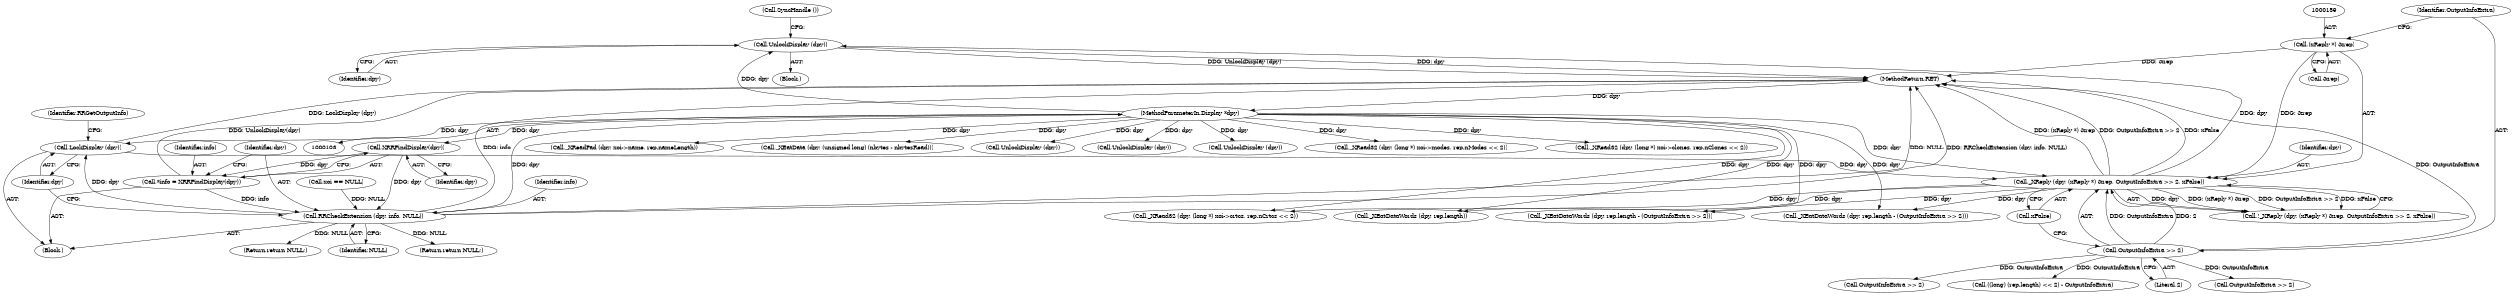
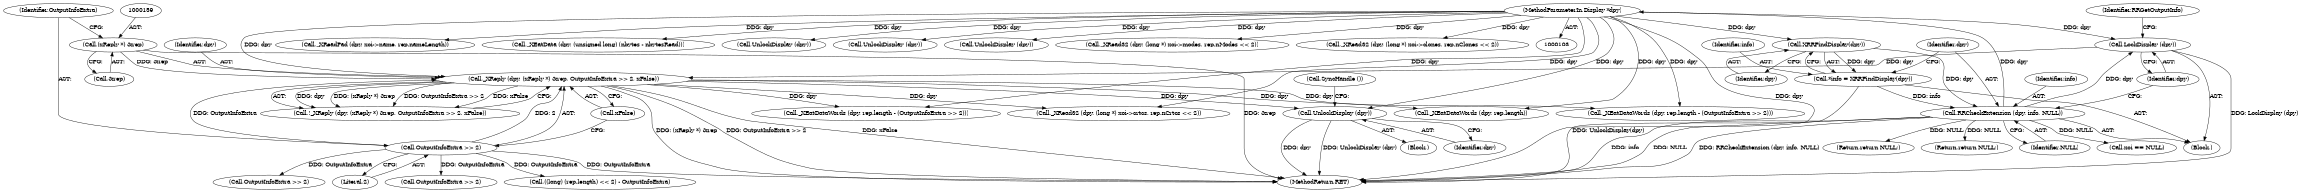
  digraph {
    n1 [label="(Call,UnlockDisplay (dpy))"]
    n2 [label="(Block,)"]
    n3 [label="(MethodReturn,RET)"]
    n4 [label="(Identifier,dpy)"]
    n5 [label="(Call,_XReply (dpy, (xReply *) &rep, OutputInfoExtra >> 2, xFalse))"]
    n6 [label="(Call,!_XReply (dpy, (xReply *) &rep, OutputInfoExtra >> 2, xFalse))"]
    n7 [label="(Call,_XEatDataWords (dpy, rep.length - (OutputInfoExtra >> 2)))"]
    n8 [label="(Call,xFalse)"]
    n9 [label="(Call,_XRead32 (dpy, (long *) xoi->crtcs, rep.nCrtcs << 2))"]
    n10 [label="(Call,_XEatDataWords (dpy, rep.length))"]
    n11 [label="(Call,_XEatDataWords (dpy, rep.length - (OutputInfoExtra >> 2)))"]
    n12 [label="(Call,OutputInfoExtra >> 2)"]
    n13 [label="(Call,LockDisplay (dpy))"]
    n14 [label="(Identifier,dpy)"]
    n15 [label="(Block,)"]
    n16 [label="(Call,RRCheckExtension (dpy, info, NULL))"]
    n17 [label="(Identifier,NULL)"]
    n18 [label="(Call,xoi == NULL)"]
    n19 [label="(Return,return NULL;)"]
    n20 [label="(Return,return NULL;)"]
    n21 [label="(MethodParameterIn,Display *dpy)"]
    n22 [label="(Call,XRRFindDisplay(dpy))"]
    n23 [label="(Call,*info = XRRFindDisplay(dpy))"]
    n24 [label="(Identifier,dpy)"]
    n25 [label="(Call,_XReadPad (dpy, xoi->name, rep.nameLength))"]
    n26 [label="(Call,_XEatData (dpy, (unsigned long) (nbytes - nbytesRead)))"]
    n27 [label="(Call,UnlockDisplay (dpy))"]
    n28 [label="(Call,UnlockDisplay (dpy))"]
    n29 [label="(Call,UnlockDisplay (dpy))"]
    n30 [label="(Call,_XRead32 (dpy, (long *) xoi->modes, rep.nModes << 2))"]
    n31 [label="(Call,_XRead32 (dpy, (long *) xoi->clones, rep.nClones << 2))"]
    1000103
    n33 [label="(Call,(xReply *) &rep)"]
    n34 [label="(Call,&rep)"]
    n35 [label="(Call,OutputInfoExtra >> 2)"]
    n36 [label="(Call,((long) (rep.length) << 2) - OutputInfoExtra)"]
    n37 [label="(Literal,2)"]
    n38 [label="(Call,OutputInfoExtra >> 2)"]
    n39 [label="(Identifier,info)"]
    n40 [label="(Identifier,RRGetOutputInfo)"]
    n41 [label="(Identifier,dpy)"]
    n42 [label="(Identifier,info)"]
    n43 [label="(Identifier,dpy)"]
    n44 [label="(Call,SyncHandle ())"]
    n45 [label="(Identifier,OutputInfoExtra)"]
    1000159
    n1 -> n2 [label="AST: "]
    n1 -> n3 [label="DDG: dpy"]
    n1 -> n3 [label="DDG: UnlockDisplay (dpy)"]
    n1 -> n4 [label="CFG: "]
    n4 -> n1 [label="AST: "]
    n5 -> n1 [label="DDG: dpy"]
    n5 -> n3 [label="DDG: (xReply *) &rep"]
    n5 -> n3 [label="DDG: OutputInfoExtra >> 2"]
    n5 -> n3 [label="DDG: xFalse"]
    n5 -> n6 [label="AST: "]
    n5 -> n6 [label="DDG: dpy"]
    n5 -> n6 [label="DDG: (xReply *) &rep"]
    n5 -> n6 [label="DDG: OutputInfoExtra >> 2"]
    n5 -> n6 [label="DDG: xFalse"]
    n5 -> n7 [label="DDG: dpy"]
    n5 -> n8 [label="CFG: "]
    n5 -> n9 [label="DDG: dpy"]
    n5 -> n10 [label="DDG: dpy"]
    n5 -> n11 [label="DDG: dpy"]
    n6 -> n5 [label="CFG: "]
    n8 -> n5 [label="AST: "]
    n8 -> n12 [label="CFG: "]
    n12 -> n3 [label="DDG: OutputInfoExtra"]
    n12 -> n5 [label="AST: "]
    n12 -> n5 [label="DDG: OutputInfoExtra"]
    n12 -> n5 [label="DDG: 2"]
    n12 -> n35 [label="DDG: OutputInfoExtra"]
    n12 -> n36 [label="DDG: OutputInfoExtra"]
    n12 -> n37 [label="CFG: "]
    n12 -> n38 [label="DDG: OutputInfoExtra"]
    n13 -> n3 [label="DDG: LockDisplay (dpy)"]
    n13 -> n5 [label="DDG: dpy"]
    n13 -> n14 [label="CFG: "]
    n13 -> n15 [label="AST: "]
    n14 -> n13 [label="AST: "]
    n14 -> n16 [label="CFG: "]
    n16 -> n3 [label="DDG: info"]
    n16 -> n3 [label="DDG: NULL"]
    n16 -> n3 [label="DDG: RRCheckExtension (dpy, info, NULL)"]
    n16 -> n13 [label="DDG: dpy"]
    n16 -> n15 [label="AST: "]
    n16 -> n17 [label="CFG: "]
-   n18 -> n16 [label="DDG: NULL"]
+   n16 -> n18 [label="DDG: NULL"]
    n16 -> n19 [label="DDG: NULL"]
    n16 -> n20 [label="DDG: NULL"]
    n16 -> n21 [label="DDG: dpy"]
    n17 -> n16 [label="AST: "]
    n21 -> n1 [label="DDG: dpy"]
-   n3 -> n21 [label="DDG: dpy"]
+   n21 -> n3 [label="DDG: dpy"]
    n21 -> n5 [label="DDG: dpy"]
    n21 -> n7 [label="DDG: dpy"]
    n21 -> n9 [label="DDG: dpy"]
    n21 -> n10 [label="DDG: dpy"]
    n21 -> n11 [label="DDG: dpy"]
    n21 -> n13 [label="DDG: dpy"]
    n21 -> n22 [label="DDG: dpy"]
    n21 -> n25 [label="DDG: dpy"]
    n21 -> n26 [label="DDG: dpy"]
    n21 -> n27 [label="DDG: dpy"]
    n21 -> n28 [label="DDG: dpy"]
    n21 -> n29 [label="DDG: dpy"]
    n21 -> n30 [label="DDG: dpy"]
    n21 -> n31 [label="DDG: dpy"]
    n21 -> 1000103 [label="AST: "]
    n22 -> n16 [label="DDG: dpy"]
    n22 -> n23 [label="AST: "]
    n22 -> n23 [label="DDG: dpy"]
    n22 -> n24 [label="CFG: "]
    n23 -> n3 [label="DDG: UnlockDisplay(dpy)"]
    n23 -> n15 [label="AST: "]
    n23 -> n16 [label="DDG: info"]
    n23 -> n22 [label="CFG: "]
    n24 -> n22 [label="AST: "]
    n33 -> n3 [label="DDG: &rep"]
    n33 -> n5 [label="AST: "]
    n33 -> n5 [label="DDG: &rep"]
    n33 -> n34 [label="CFG: "]
    n34 -> n33 [label="AST: "]
    n37 -> n12 [label="AST: "]
    n39 -> n16 [label="AST: "]
    n40 -> n13 [label="CFG: "]
    n41 -> n5 [label="AST: "]
    n42 -> n23 [label="AST: "]
    n43 -> n16 [label="AST: "]
    n43 -> n23 [label="CFG: "]
    n44 -> n1 [label="CFG: "]
    n45 -> n12 [label="AST: "]
    n45 -> n33 [label="CFG: "]
    1000159 -> n33 [label="AST: "]
  }
